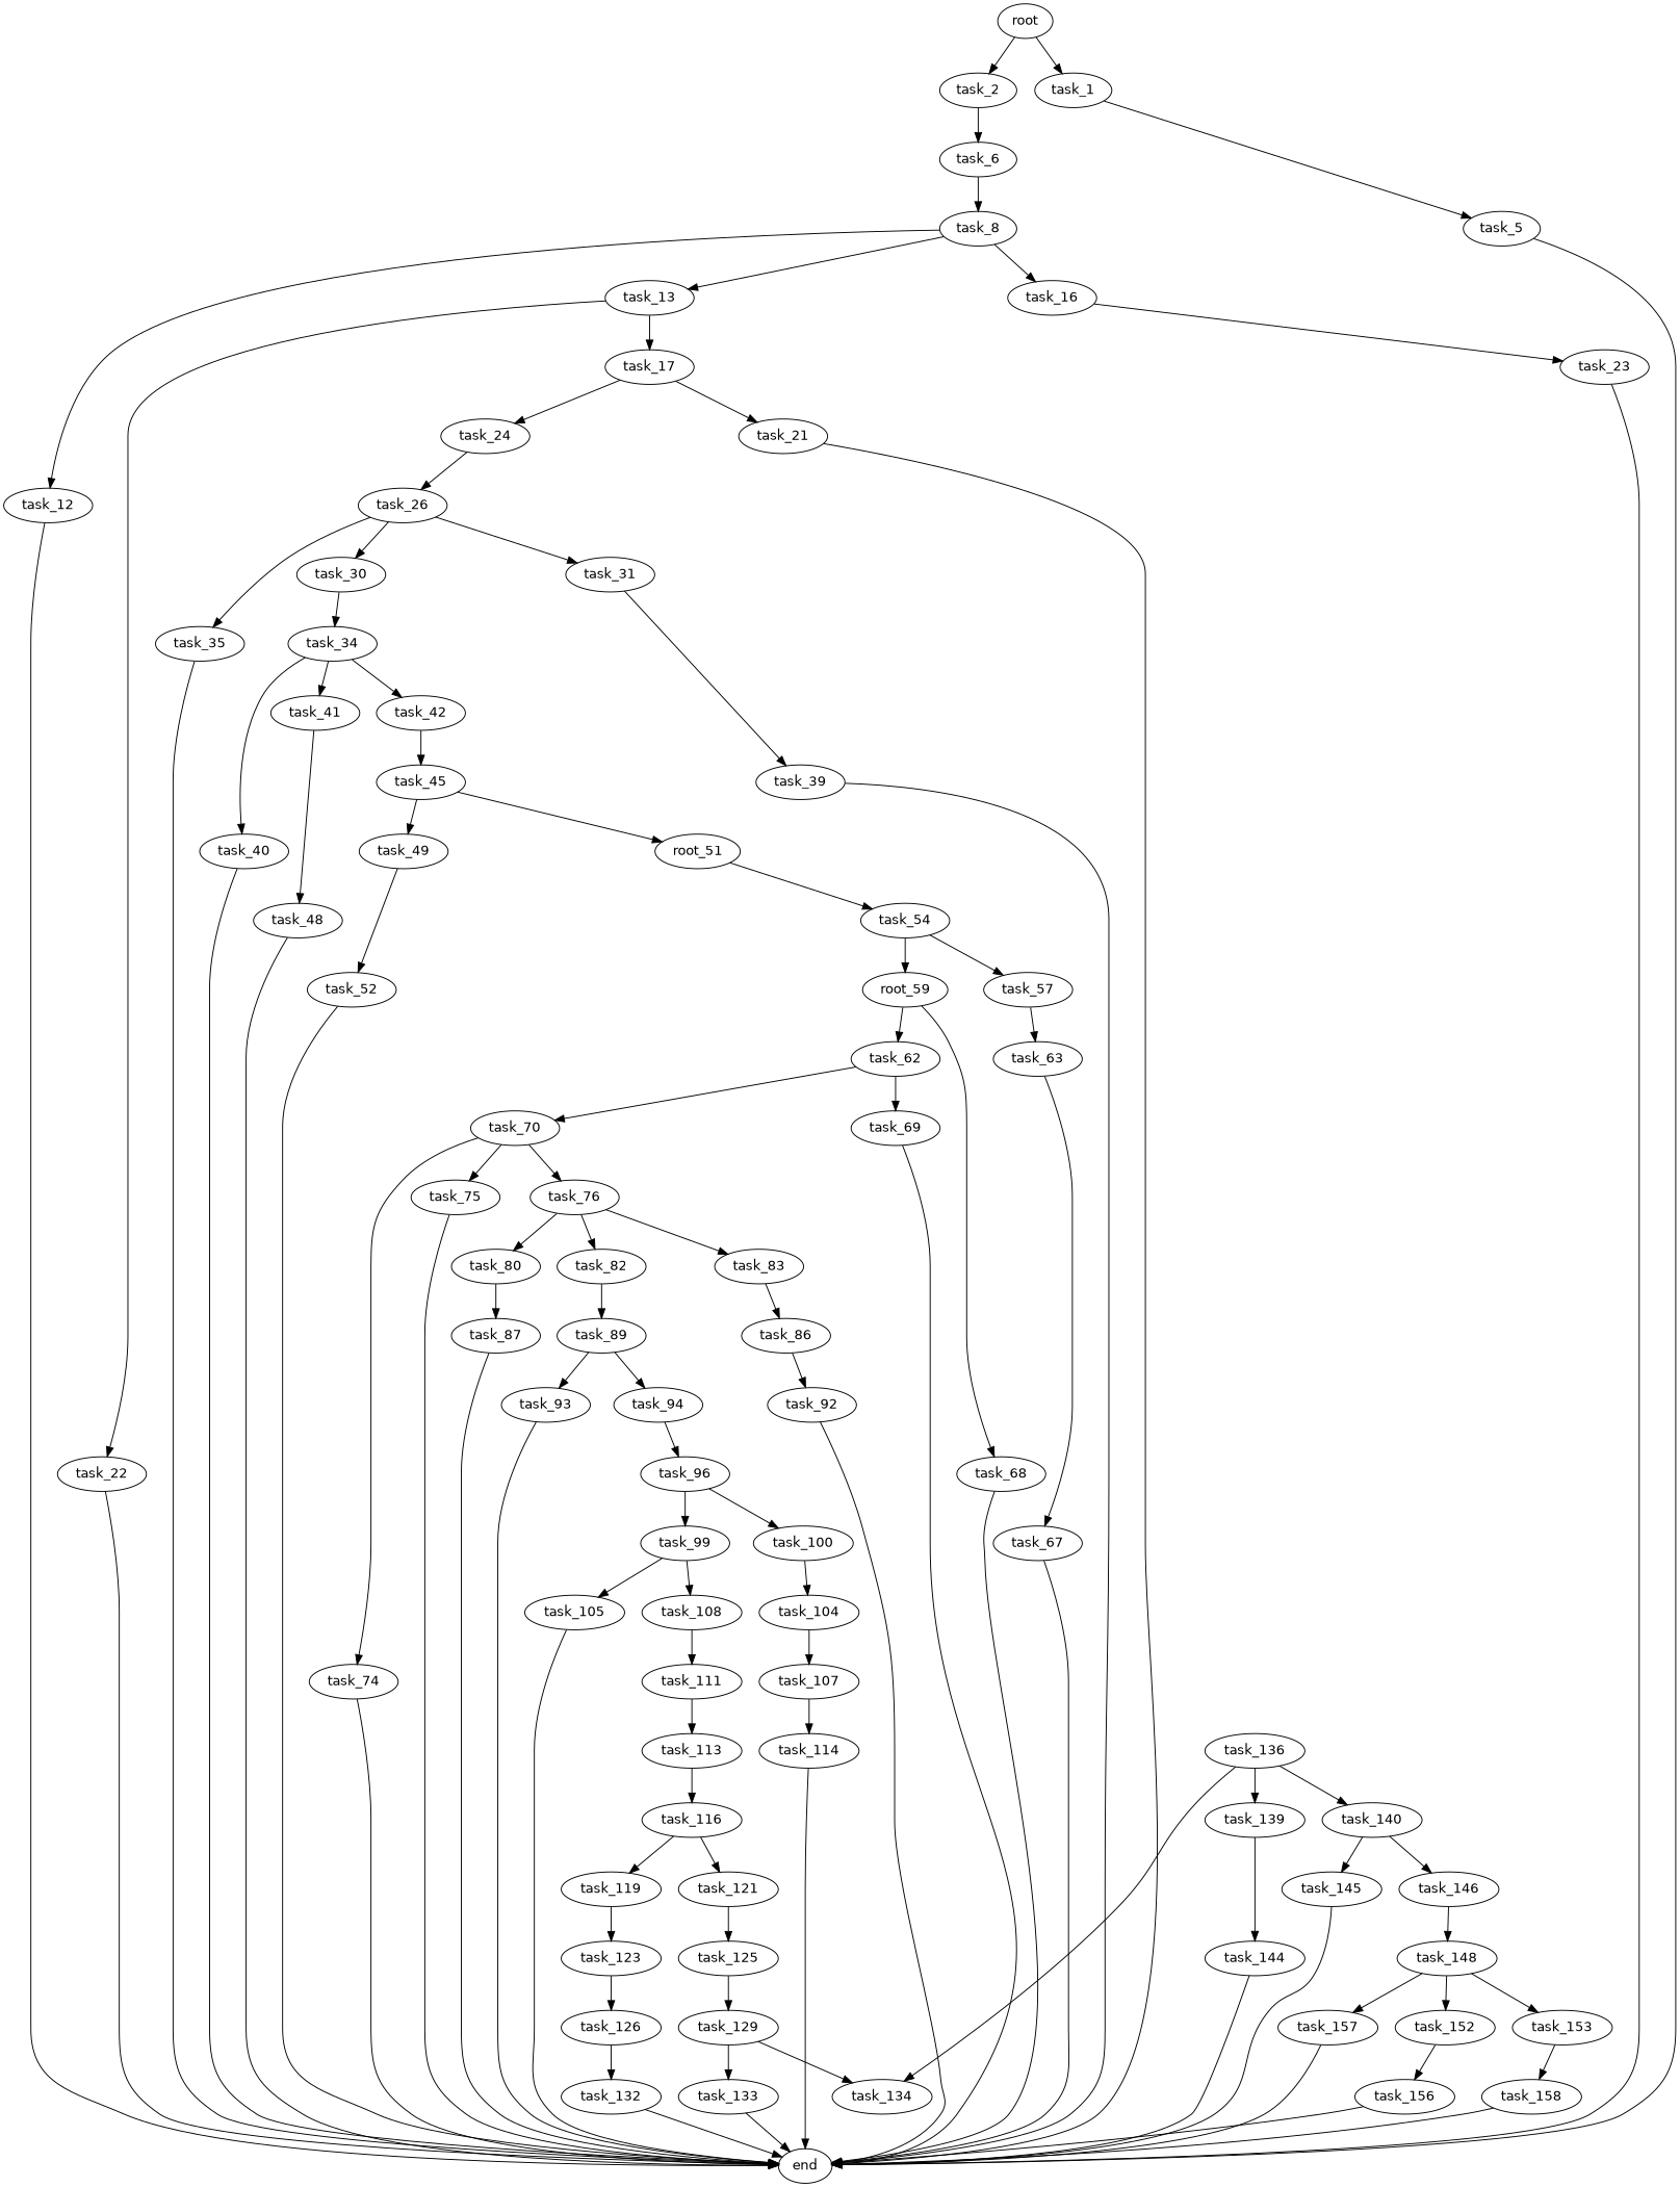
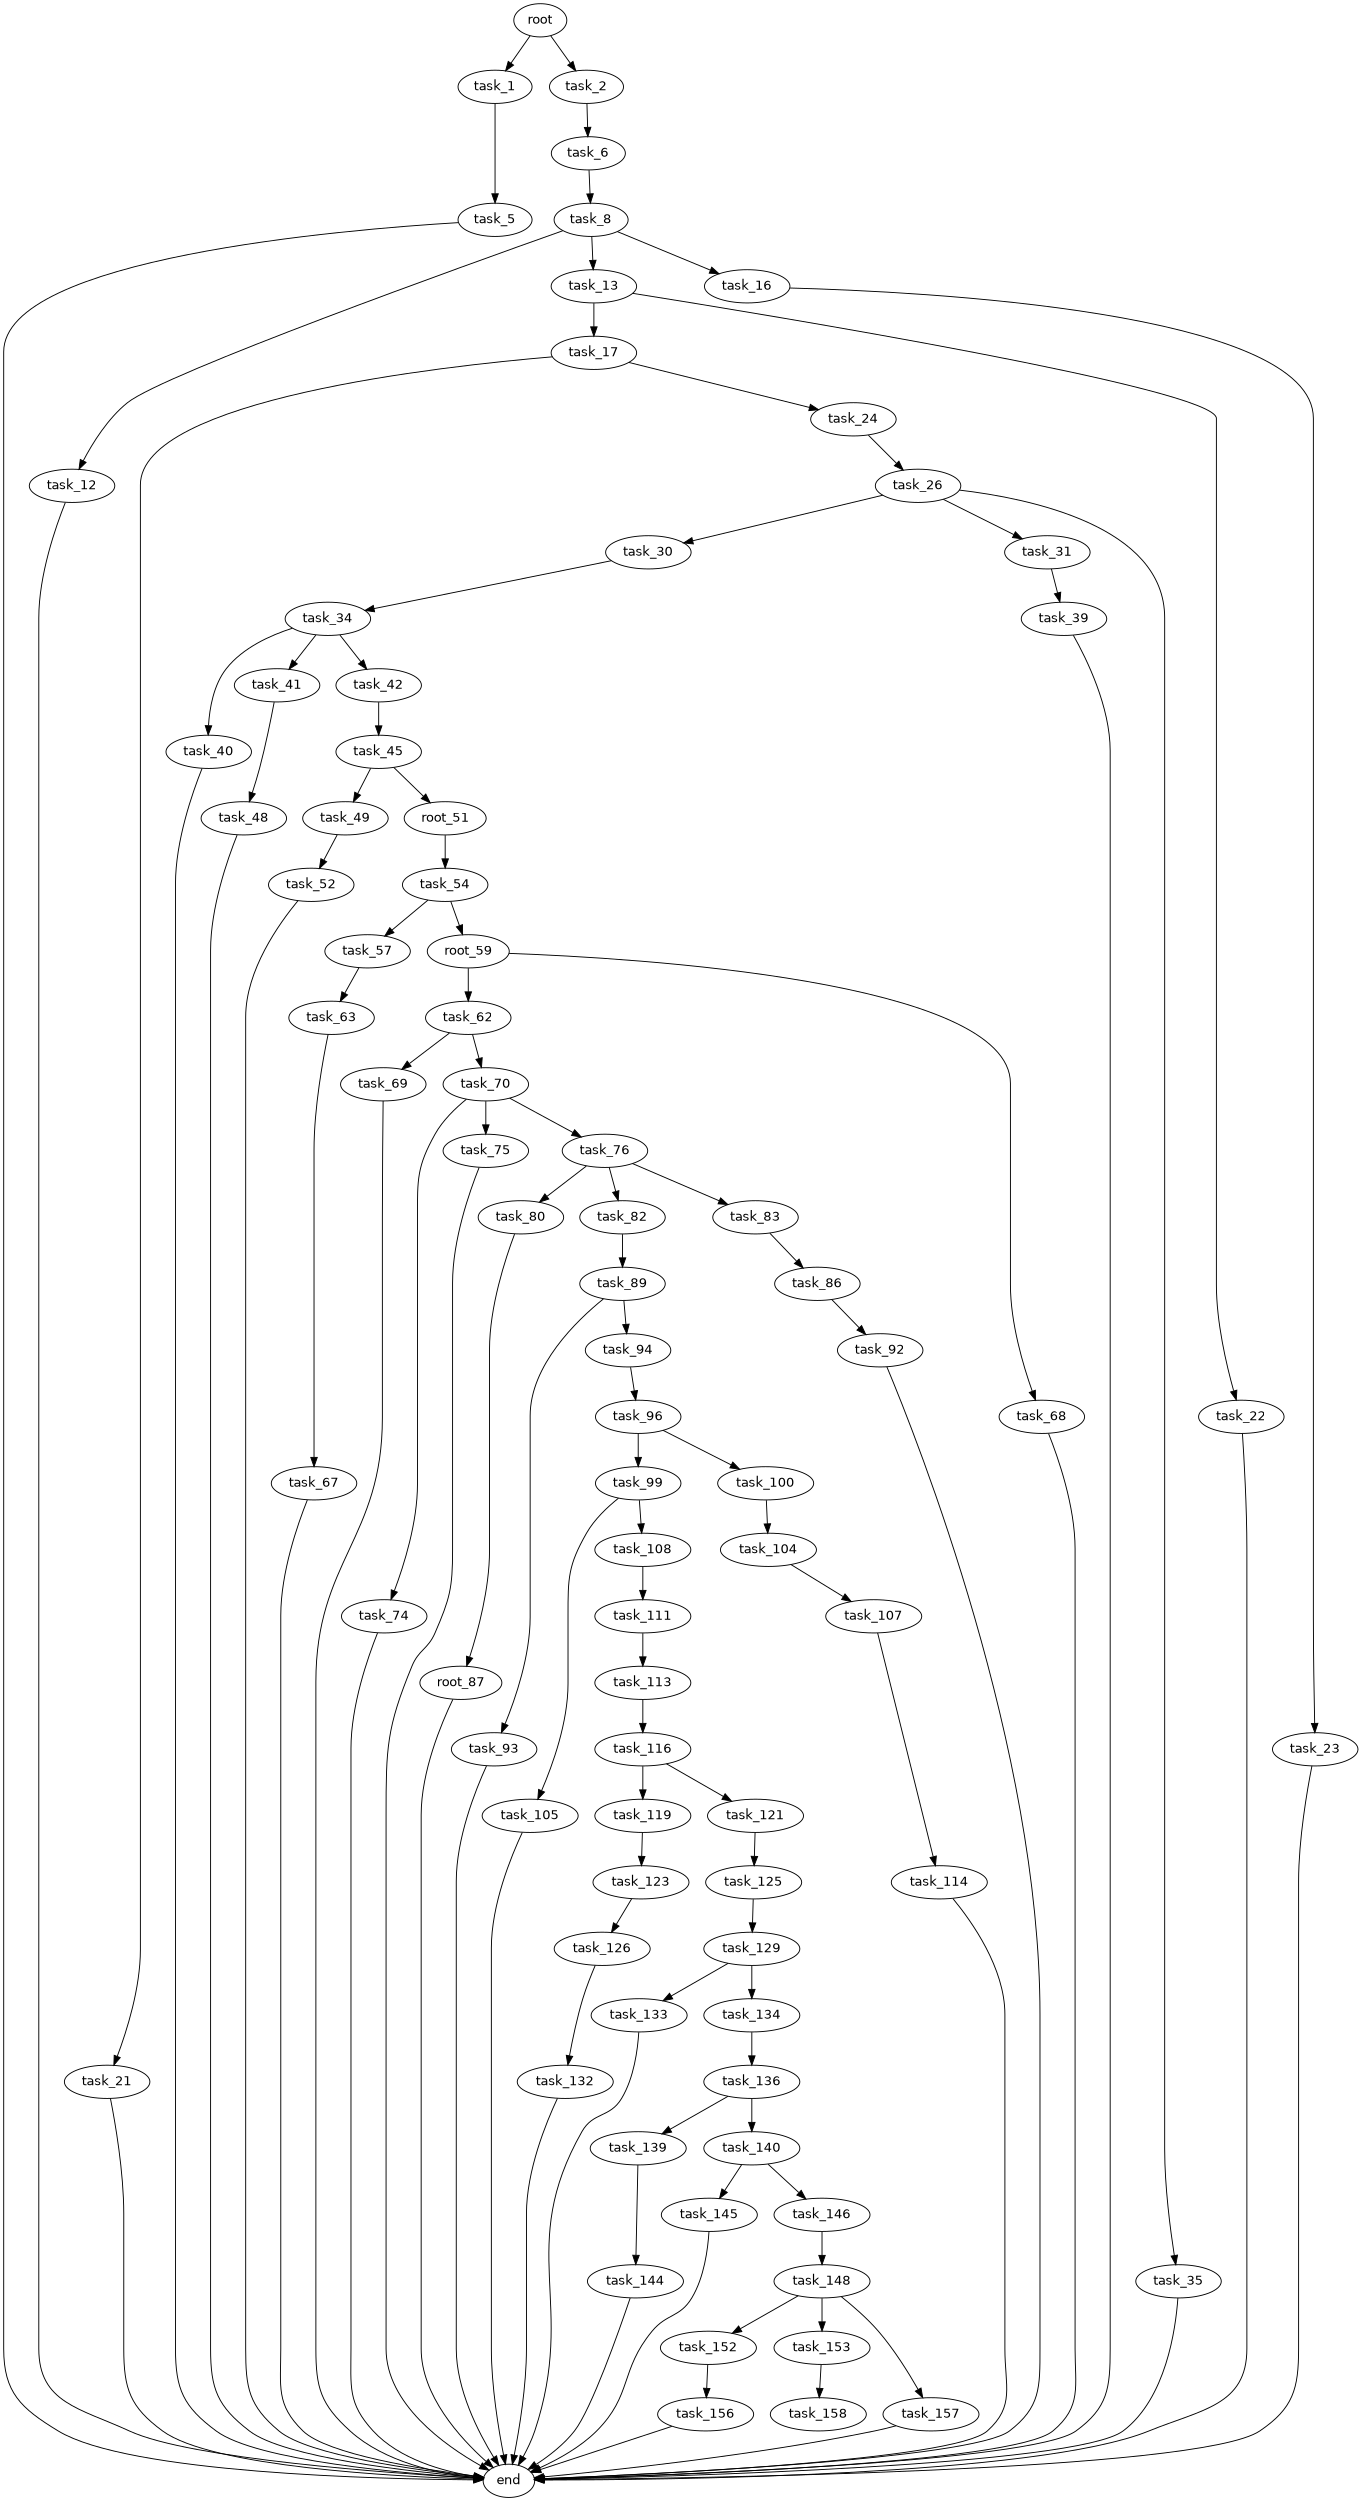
  digraph {
    fontname="DejaVu Sans"
    node [fontname="DejaVu Sans"]
    edge [fontname="DejaVu Sans"]
    root
    task_1
    task_2
    task_5
    task_6
    end
    task_8
    task_12
    task_13
    task_16
    task_17
    task_22
    task_23
    task_21
    task_24
    task_26
    task_30
    task_31
    task_35
    task_34
    task_39
    task_40
    task_41
    task_42
    task_48
    task_45
    task_49
    n28 [label=root_51]
    task_52
    task_54
    task_57
    n32 [label=root_59]
    task_63
    task_62
    task_68
    task_67
    task_69
    task_70
    task_74
    task_75
    task_76
    task_80
    task_82
    task_83
-   task_87
+   task_87 [label=root_87]
    task_89
    task_86
    task_93
    task_94
    task_92
    task_96
    task_99
    task_100
    task_105
    task_108
    task_104
    task_111
    task_107
    task_114
    task_113
    task_116
    task_119
    task_121
    task_123
    task_125
    task_126
    task_129
    task_132
    task_133
    task_134
    task_136
    task_139
    task_140
    task_144
    task_145
    task_146
    task_148
    task_152
    task_153
    task_157
    task_156
    task_158
    root -> task_1
    root -> task_2
    task_1 -> task_5
    task_2 -> task_6
    task_5 -> end
    task_6 -> task_8
    task_8 -> task_12
    task_8 -> task_13
    task_8 -> task_16
    task_12 -> end
    task_13 -> task_17
    task_13 -> task_22
    task_16 -> task_23
    task_17 -> task_21
    task_17 -> task_24
    task_22 -> end
    task_23 -> end
    task_21 -> end
    task_24 -> task_26
    task_26 -> task_30
    task_26 -> task_31
    task_26 -> task_35
    task_30 -> task_34
    task_31 -> task_39
    task_35 -> end
    task_34 -> task_40
    task_34 -> task_41
    task_34 -> task_42
    task_39 -> end
    task_40 -> end
    task_41 -> task_48
    task_42 -> task_45
    task_48 -> end
    task_45 -> task_49
    task_45 -> n28
    task_49 -> task_52
    n28 -> task_54
    task_52 -> end
    task_54 -> task_57
    task_54 -> n32
    task_57 -> task_63
    n32 -> task_62
    n32 -> task_68
    task_63 -> task_67
    task_62 -> task_69
    task_62 -> task_70
    task_68 -> end
    task_67 -> end
    task_69 -> end
    task_70 -> task_74
    task_70 -> task_75
    task_70 -> task_76
    task_74 -> end
    task_75 -> end
    task_76 -> task_80
    task_76 -> task_82
    task_76 -> task_83
    task_80 -> task_87
    task_82 -> task_89
    task_83 -> task_86
    task_87 -> end
    task_89 -> task_93
    task_89 -> task_94
    task_86 -> task_92
    task_93 -> end
    task_94 -> task_96
    task_92 -> end
    task_96 -> task_99
    task_96 -> task_100
    task_99 -> task_105
    task_99 -> task_108
    task_100 -> task_104
    task_105 -> end
    task_108 -> task_111
    task_104 -> task_107
    task_111 -> task_113
    task_107 -> task_114
    task_114 -> end
    task_113 -> task_116
    task_116 -> task_119
    task_116 -> task_121
    task_119 -> task_123
    task_121 -> task_125
    task_123 -> task_126
    task_125 -> task_129
    task_126 -> task_132
    task_129 -> task_133
    task_129 -> task_134
    task_132 -> end
    task_133 -> end
-   task_136 -> task_134
+   task_134 -> task_136
    task_136 -> task_139
    task_136 -> task_140
    task_139 -> task_144
    task_140 -> task_145
    task_140 -> task_146
    task_144 -> end
    task_145 -> end
    task_146 -> task_148
    task_148 -> task_152
    task_148 -> task_153
    task_148 -> task_157
    task_152 -> task_156
    task_153 -> task_158
    task_157 -> end
    task_156 -> end
-   task_158 -> end
  }
